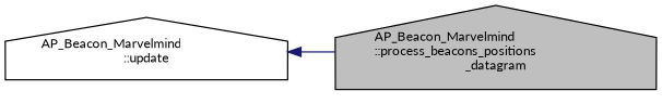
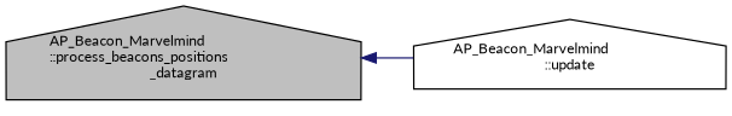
  digraph {
    rankdir=LR
    fontname=Lato
    node [color=black fontname=Lato fontsize=10 shape=house style=filled]
    n1 [fillcolor=grey75 fontcolor=black height=0.2 label="AP_Beacon_Marvelmind\l::process_beacons_positions\l_datagram" width=0.4]
    n2 [fillcolor=white height=0.2 label="AP_Beacon_Marvelmind\l::update" width=0.4]
-   n2 -> n1 [color=midnightblue dir=back fontname=Lato fontsize=10 labelfontname=Helvetica labelfontsize=10 style=solid]
+   n1 -> n2 [color=midnightblue dir=back fontname=Lato fontsize=10 labelfontname=Helvetica labelfontsize=10 style=solid]
  }
